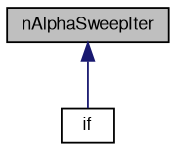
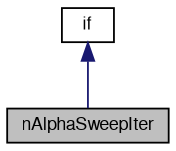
  digraph {
    rankdir=TB
    node [color=black fontname=FreeSans fontsize=10 shape=record]
    n1 [fillcolor=grey75 fontcolor=black height=0.2 label=nAlphaSweepIter style=filled width=0.4]
    n2 [height=0.2 label=if width=0.4]
-   n1 -> n2 [color=midnightblue dir=back fontname=FreeSans fontsize=10 labelfontname=FreeSans labelfontsize=10 style=solid]
+   n2 -> n1 [color=midnightblue dir=back fontname=FreeSans fontsize=10 labelfontname=FreeSans labelfontsize=10 style=solid]
  }
